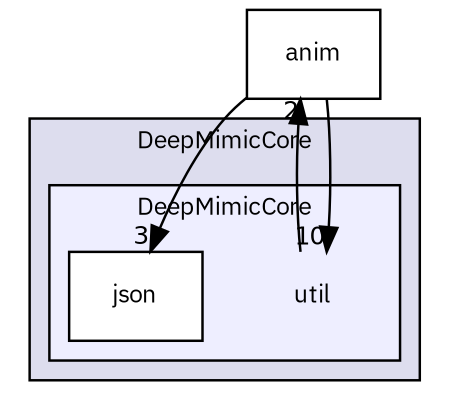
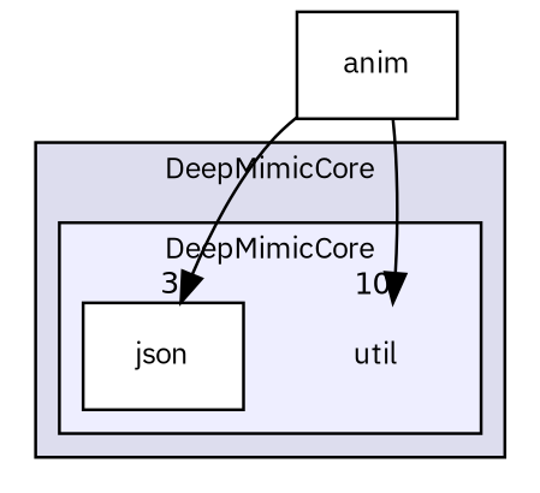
  digraph {
    compound=true
    fontname="IBM Plex Sans"
    node [fontname="IBM Plex Sans" fontsize=10 shape=box]
    edge [fontname="IBM Plex Sans" labeldistance=1.5 labelfontname=Helvetica labelfontsize=10]
    n1 [label=util shape=plaintext]
    n2 [color=black fillcolor=white label=json style=filled]
    n3 [label=anim]
    subgraph cluster_1 {
      bgcolor="#ddddee"
      fontsize=10
      label=DeepMimicCore
      pencolor=black
      subgraph cluster_2 {
        bgcolor="#eeeeff"
        fontsize=10
        label=DeepMimicCore
        pencolor=black
        n1
        n2
      }
    }
-   n1 -> n3 [headlabel=2]
    n3 -> n1 [headlabel=10]
    n3 -> n2 [headlabel=3]
  }
